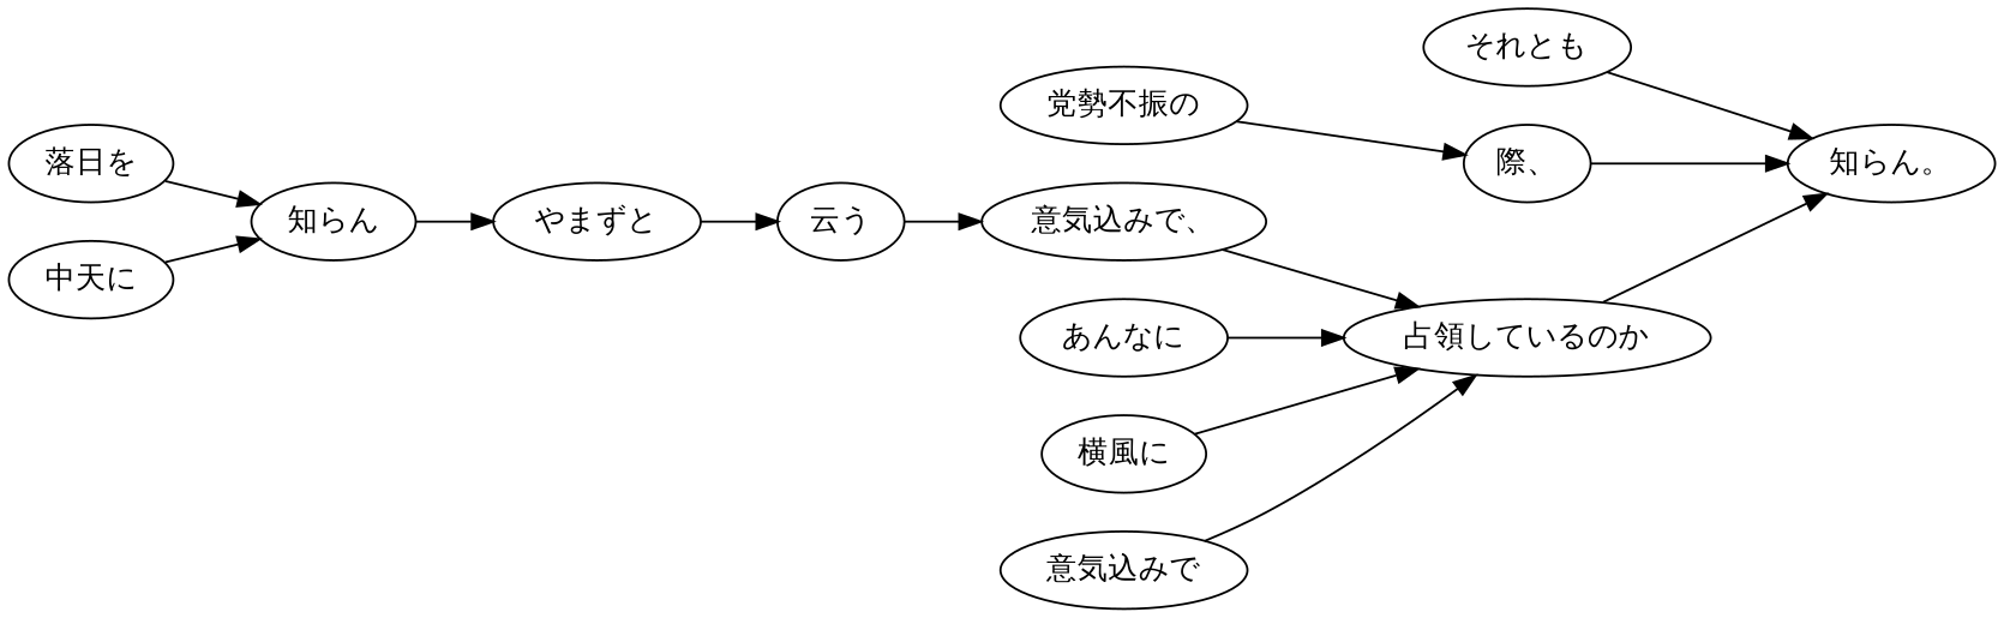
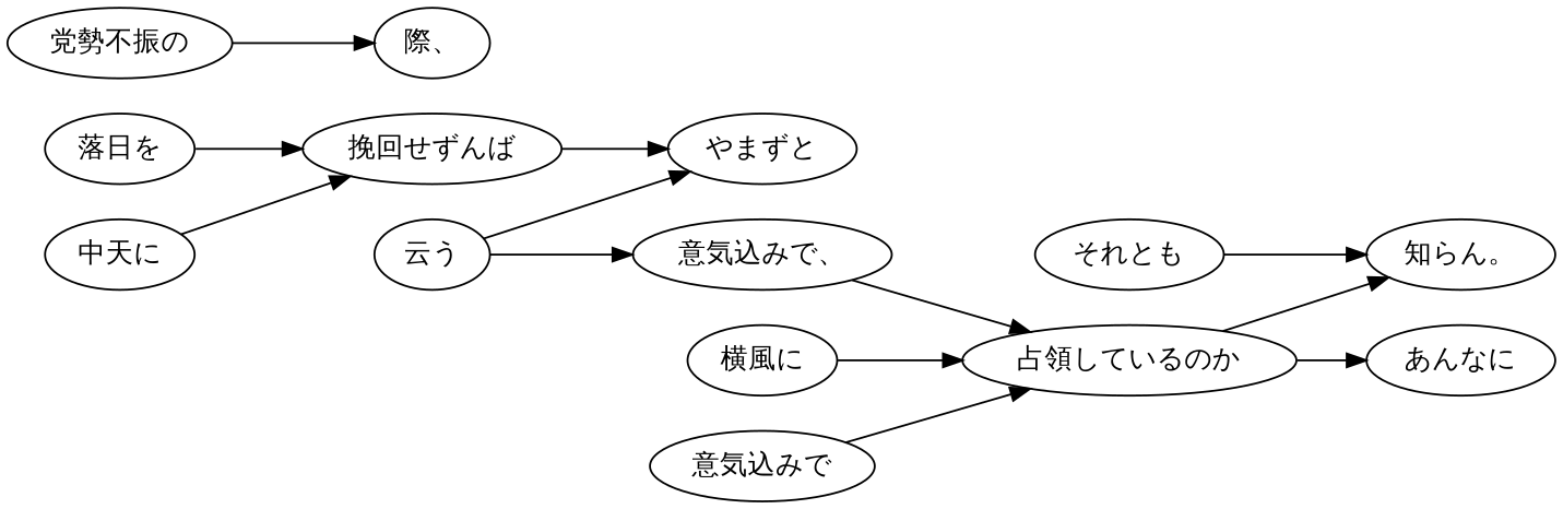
  digraph {
    rankdir=LR
    n1 [label="それとも"]
    n2 [label="知らん。"]
    n3 [label="党勢不振の"]
    n4 [label="際、"]
-   n5 [label="知らん"]
+   n5 [label="挽回せずんば"]
    n6 [label="やまずと"]
    n7 [label="落日を"]
    n8 [label="中天に"]
    n9 [label="云う"]
    n10 [label="意気込みで、"]
    n11 [label="占領しているのか"]
    n12 [label="あんなに"]
    n13 [label="横風に"]
    n14 [label="意気込みで"]
    n1 -> n2
    n3 -> n4
-   n4 -> n2
    n5 -> n6
-   n6 -> n9
+   n9 -> n6
    n7 -> n5
    n8 -> n5
    n9 -> n10
    n10 -> n11
    n11 -> n2
-   n12 -> n11
+   n11 -> n12
    n13 -> n11
    n14 -> n11
  }
